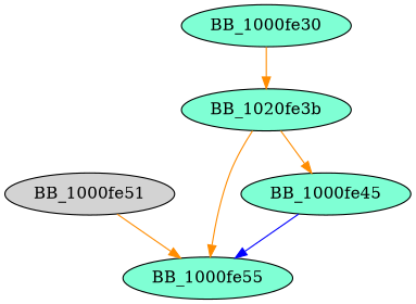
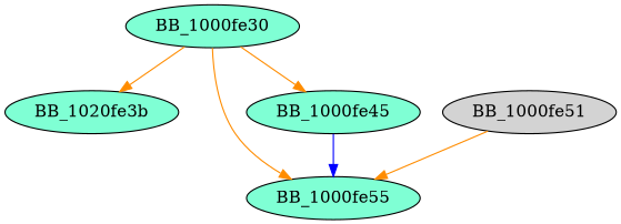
  digraph {
    node [fillcolor=aquamarine style=filled]
    edge [color=darkorange]
    n1 [label=BB_1020fe3b]
    BB_1000fe30
    BB_1000fe55
    BB_1000fe45
    BB_1000fe51 [fillcolor=lightgrey]
-   n1 -> BB_1000fe45
+   BB_1000fe30 -> BB_1000fe45
    BB_1000fe30 -> n1
-   n1 -> BB_1000fe55
+   BB_1000fe30 -> BB_1000fe55
    BB_1000fe45 -> BB_1000fe55 [color=blue]
    BB_1000fe51 -> BB_1000fe55
  }
